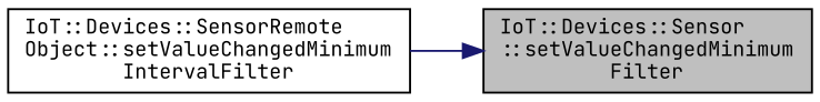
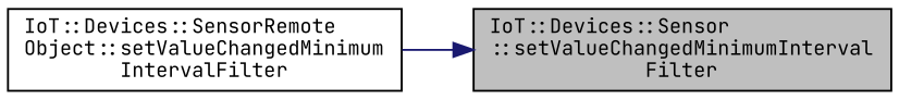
  digraph {
    rankdir=RL
    fontname="JetBrains Mono"
    node [color=black fontname="JetBrains Mono" fontsize=10 shape=record style=filled]
-   n1 [fillcolor=grey75 fontcolor=black height=0.2 label="IoT::Devices::Sensor\l::setValueChangedMinimum\lFilter" width=0.4]
+   n1 [fillcolor=grey75 fontcolor=black height=0.2 label="IoT::Devices::Sensor\l::setValueChangedMinimumInterval\lFilter" width=0.4]
    n2 [fillcolor=white height=0.2 label="IoT::Devices::SensorRemote\lObject::setValueChangedMinimum\lIntervalFilter" width=0.4]
    n1 -> n2 [color=midnightblue dir=back fontname="JetBrains Mono" fontsize=10 labelfontname=Helvetica labelfontsize=10 style=solid]
  }
